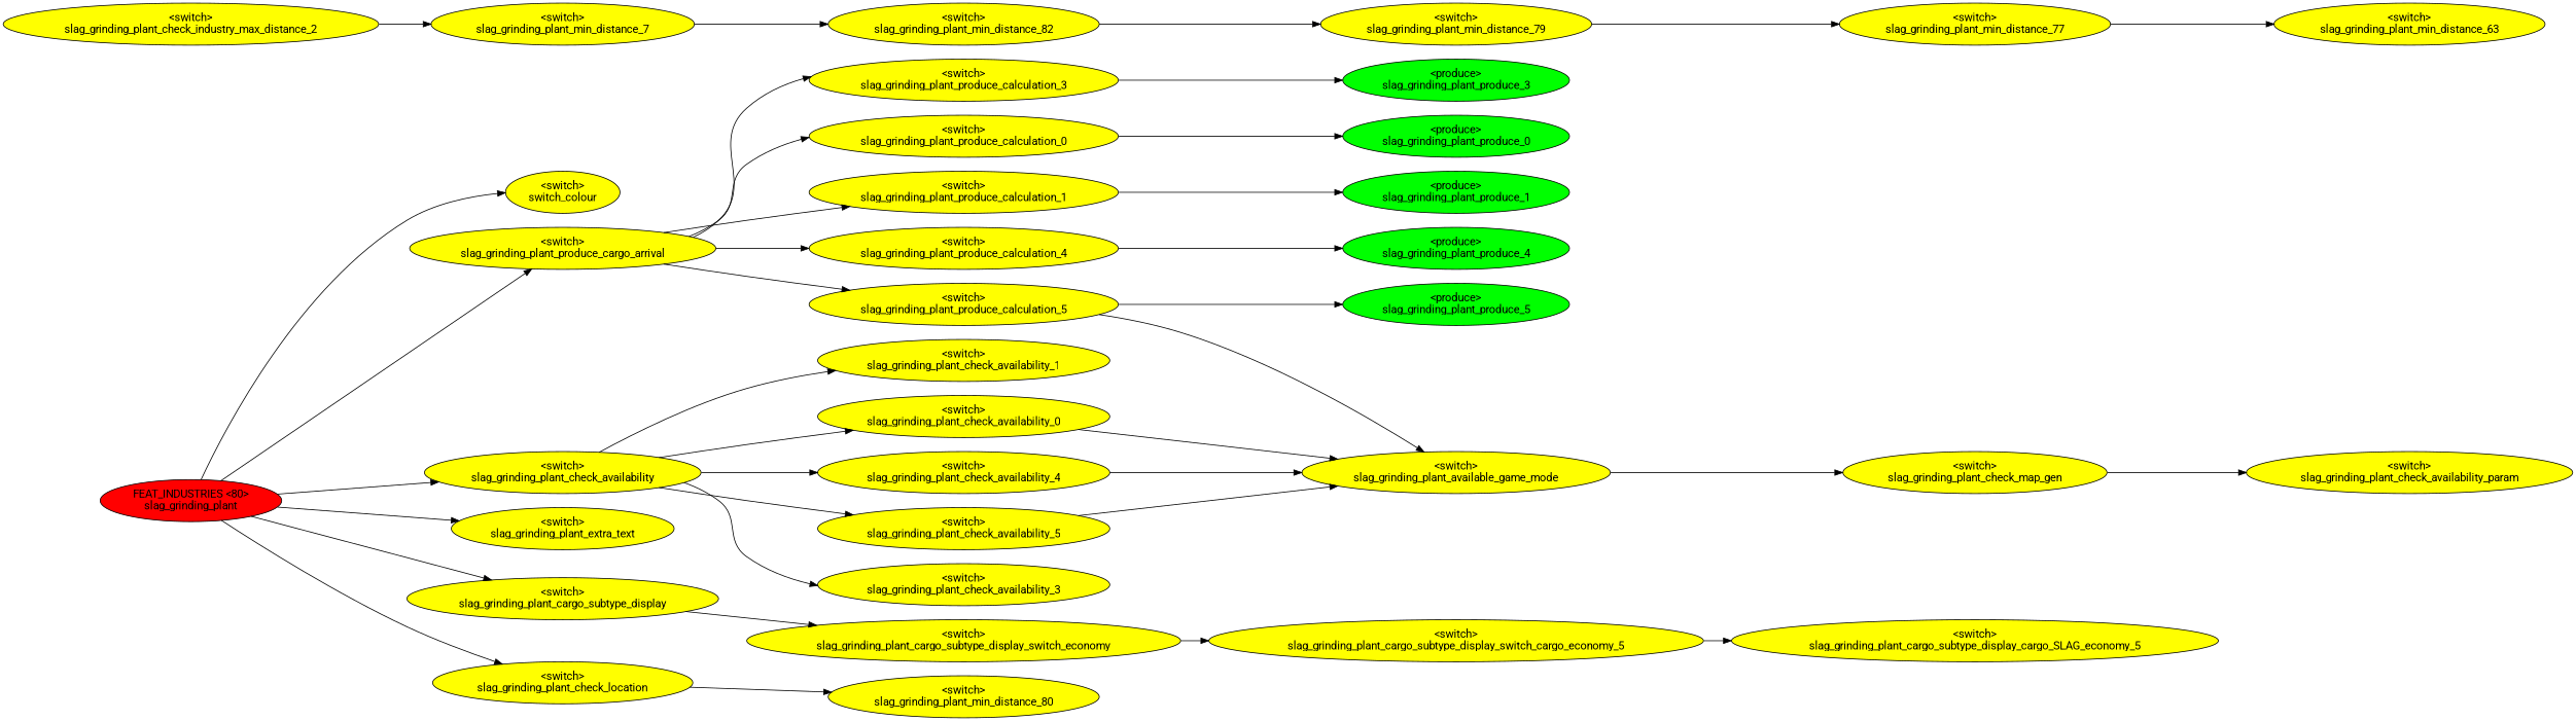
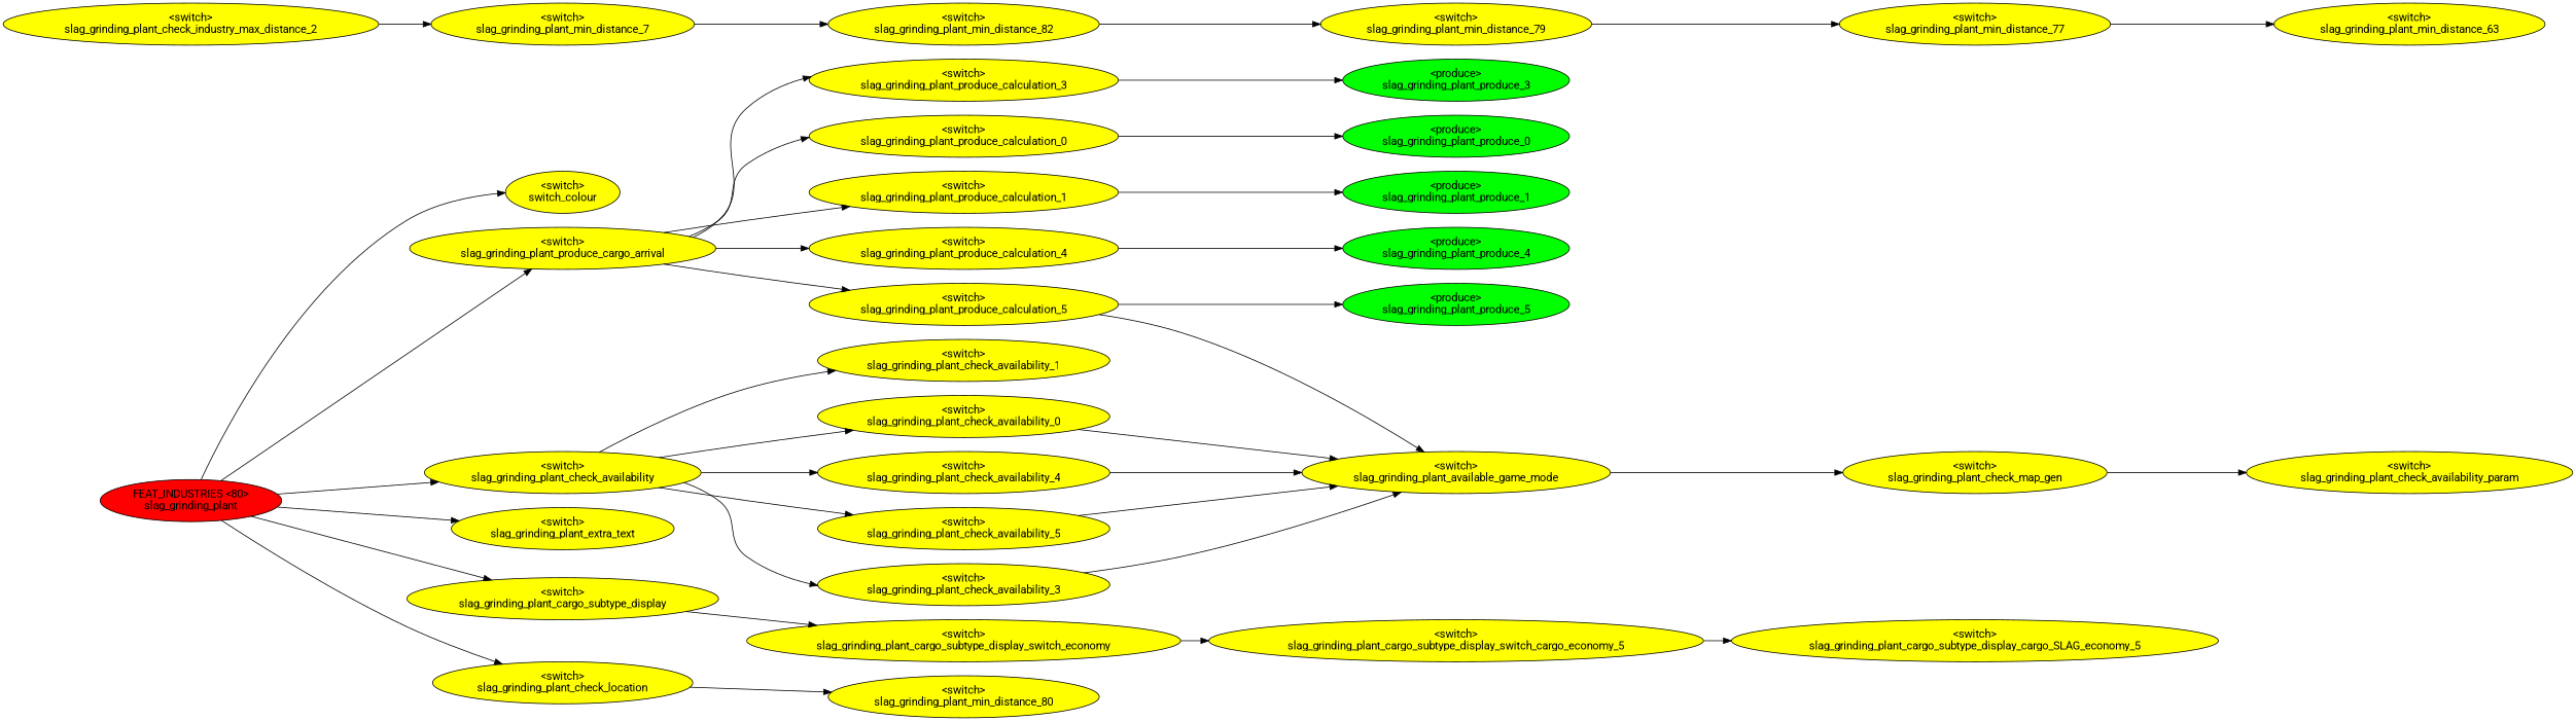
  digraph {
    fontname=Roboto
    rankdir=LR
    node [fillcolor=yellow fontname=Roboto style=filled]
    edge [fontname=Roboto]
    n1 [label="<switch>\nswitch_colour"]
    n2 [fillcolor=green label="<produce>\nslag_grinding_plant_produce_0"]
    n3 [label="<switch>\nslag_grinding_plant_produce_calculation_0"]
    n4 [fillcolor=green label="<produce>\nslag_grinding_plant_produce_1"]
    n5 [label="<switch>\nslag_grinding_plant_produce_calculation_1"]
    n6 [fillcolor=green label="<produce>\nslag_grinding_plant_produce_4"]
    n7 [label="<switch>\nslag_grinding_plant_produce_calculation_4"]
    n8 [fillcolor=green label="<produce>\nslag_grinding_plant_produce_5"]
    n9 [label="<switch>\nslag_grinding_plant_produce_calculation_5"]
    n10 [label="<switch>\nslag_grinding_plant_available_game_mode"]
    n11 [fillcolor=green label="<produce>\nslag_grinding_plant_produce_3"]
    n12 [label="<switch>\nslag_grinding_plant_produce_calculation_3"]
    n13 [label="<switch>\nslag_grinding_plant_produce_cargo_arrival"]
    n14 [label="<switch>\nslag_grinding_plant_extra_text"]
    n15 [label="<switch>\nslag_grinding_plant_cargo_subtype_display_cargo_SLAG_economy_5"]
    n16 [label="<switch>\nslag_grinding_plant_cargo_subtype_display_switch_cargo_economy_5"]
    n17 [label="<switch>\nslag_grinding_plant_cargo_subtype_display_switch_economy"]
    n18 [label="<switch>\nslag_grinding_plant_cargo_subtype_display"]
    n19 [label="<switch>\nslag_grinding_plant_check_availability_param"]
    n20 [label="<switch>\nslag_grinding_plant_check_map_gen"]
    n21 [label="<switch>\nslag_grinding_plant_check_availability_0"]
    n22 [label="<switch>\nslag_grinding_plant_check_availability_1"]
    n23 [label="<switch>\nslag_grinding_plant_check_availability_4"]
    n24 [label="<switch>\nslag_grinding_plant_check_availability_5"]
    n25 [label="<switch>\nslag_grinding_plant_check_availability_3"]
    n26 [label="<switch>\nslag_grinding_plant_check_availability"]
    n27 [label="<switch>\nslag_grinding_plant_min_distance_63"]
    n28 [label="<switch>\nslag_grinding_plant_min_distance_77"]
    n29 [label="<switch>\nslag_grinding_plant_min_distance_79"]
    n30 [label="<switch>\nslag_grinding_plant_min_distance_82"]
    n31 [label="<switch>\nslag_grinding_plant_min_distance_7"]
    n32 [label="<switch>\nslag_grinding_plant_check_industry_max_distance_2"]
    n33 [label="<switch>\nslag_grinding_plant_min_distance_80"]
    n34 [label="<switch>\nslag_grinding_plant_check_location"]
    n35 [fillcolor=red label="FEAT_INDUSTRIES <80>\nslag_grinding_plant"]
    n3 -> n2
    n5 -> n4
    n7 -> n6
    n9 -> n8
    n9 -> n10
    n10 -> n20
    n12 -> n11
    n13 -> n3
    n13 -> n5
    n13 -> n7
    n13 -> n9
    n13 -> n12
    n16 -> n15
    n17 -> n16
    n18 -> n17
    n20 -> n19
    n21 -> n10
    n23 -> n10
    n24 -> n10
+   n25 -> n10
    n26 -> n21
    n26 -> n22
    n26 -> n23
    n26 -> n24
    n26 -> n25
    n28 -> n27
    n29 -> n28
    n30 -> n29
    n31 -> n30
    n32 -> n31
    n34 -> n33
    n35 -> n1
    n35 -> n13
    n35 -> n14
    n35 -> n18
    n35 -> n26
    n35 -> n34
  }
